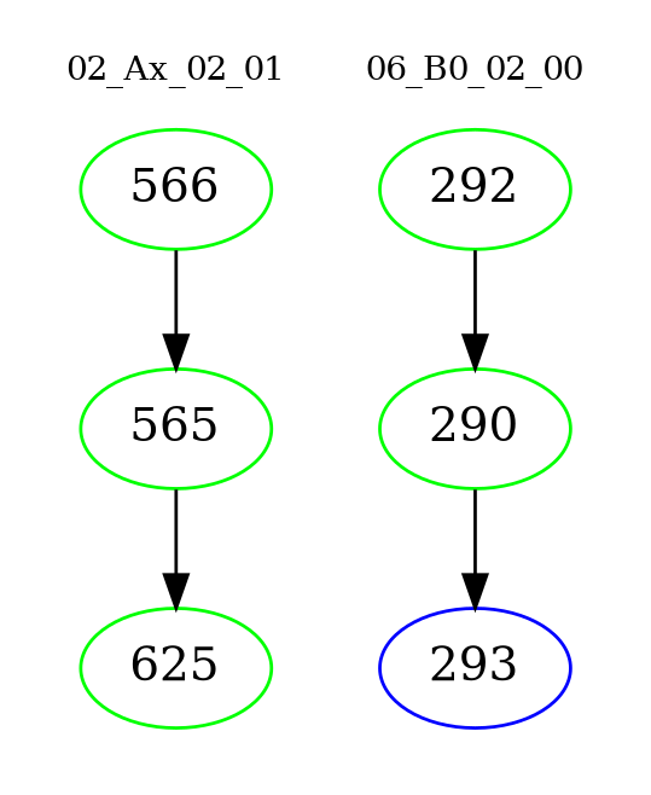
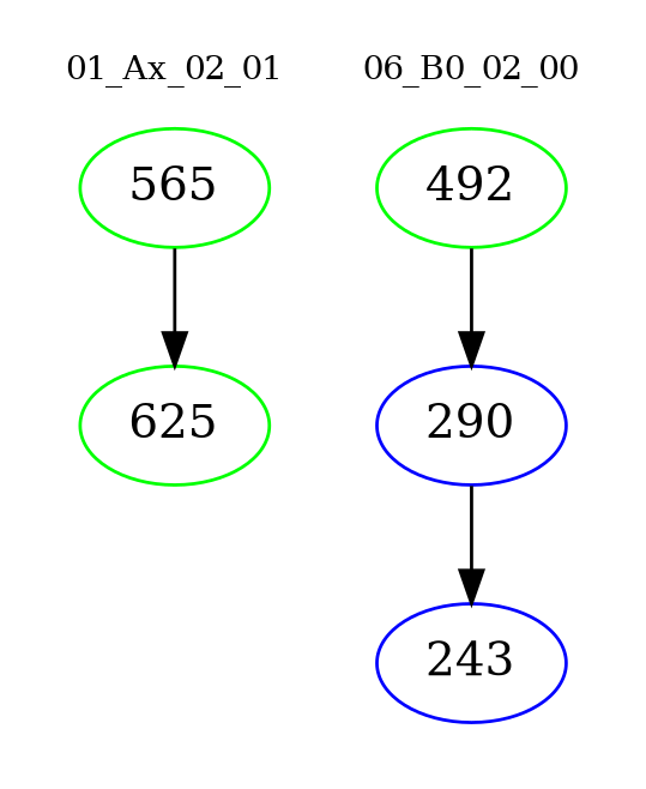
  digraph {
    node [color=green]
    edge [color=black]
-   n1 [label=566]
    n2 [label=565]
    n3 [label=625]
-   n4 [label=292]
-   n5 [label=290]
-   n6 [color=blue label=293]
+   n4 [label=492]
+   n5 [color=blue label=290]
+   n6 [color=blue label=243]
    subgraph cluster_1 {
      color=white
      fontsize=10
-     label="02_Ax_02_01"
-     n1
+     label="01_Ax_02_01"
      n2
      n3
    }
    subgraph cluster_2 {
      color=white
      fontsize=10
      label="06_B0_02_00"
      n4
      n5
      n6
    }
-   n1 -> n2
    n2 -> n3
    n4 -> n5
    n5 -> n6
  }
